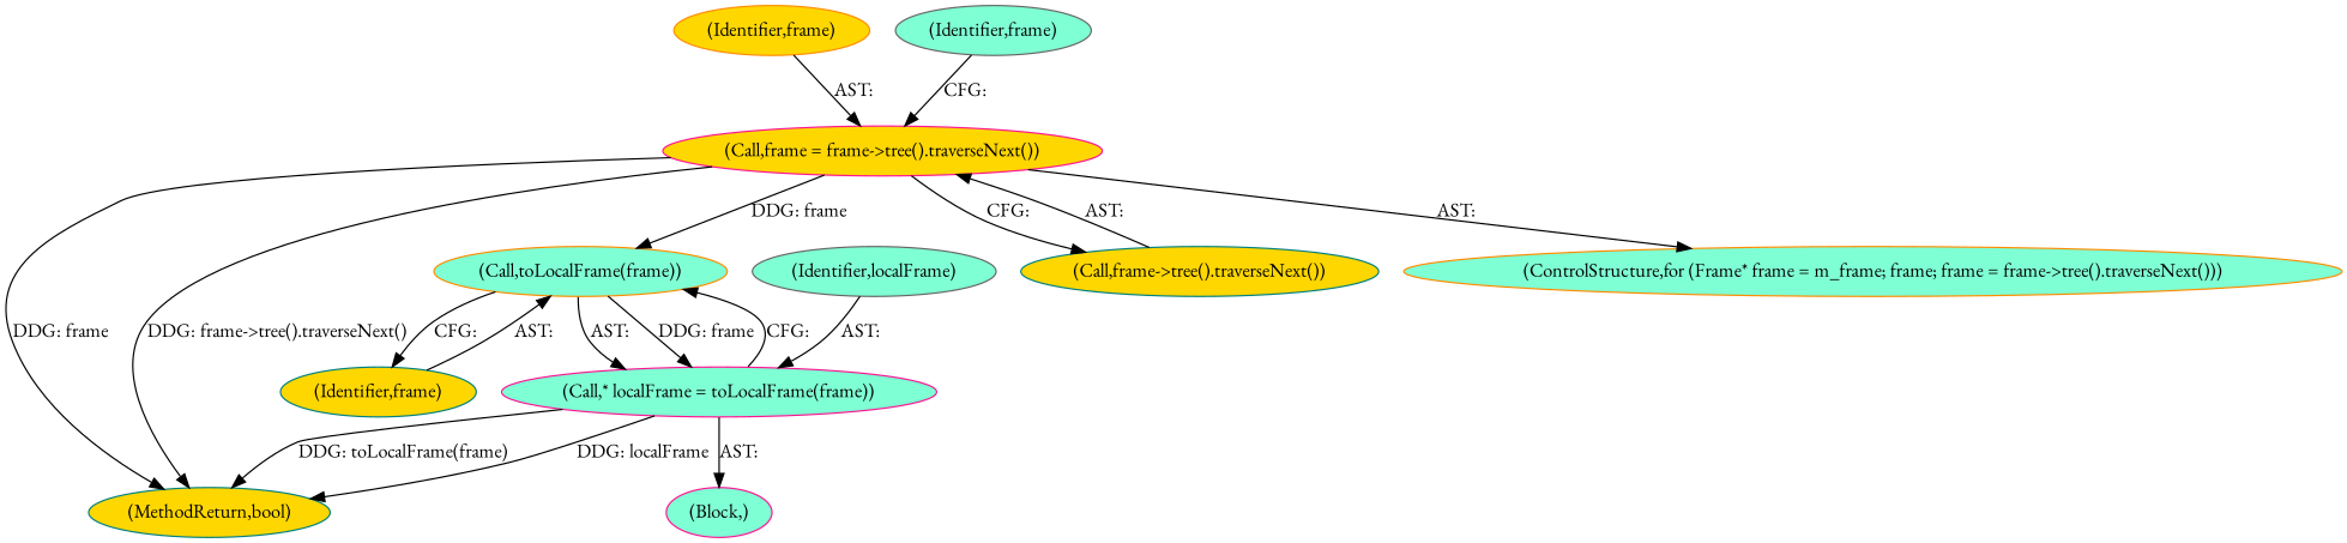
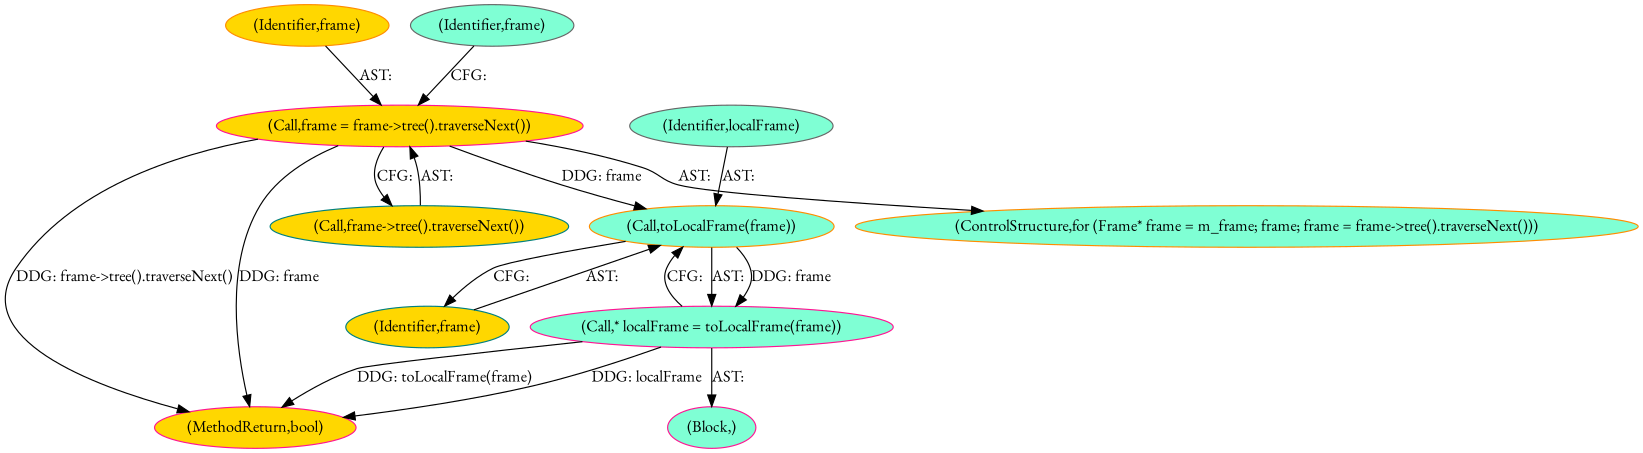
  digraph {
    fontname="EB Garamond"
    node [color=deeppink fillcolor=aquamarine fontname="EB Garamond" style=filled]
    edge [fontname="EB Garamond"]
    n1 [fillcolor=gold label="(Call,frame = frame->tree().traverseNext())"]
    n2 [color=darkorange label="(Call,toLocalFrame(frame))"]
    n3 [color=teal fillcolor=gold label="(Call,frame->tree().traverseNext())"]
    n4 [color=darkorange label="(ControlStructure,for (Frame* frame = m_frame; frame; frame = frame->tree().traverseNext()))"]
-   n5 [color=teal fillcolor=gold label="(MethodReturn,bool)"]
+   n5 [fillcolor=gold label="(MethodReturn,bool)"]
    n6 [label="(Call,* localFrame = toLocalFrame(frame))"]
    n7 [color=teal fillcolor=gold label="(Identifier,frame)"]
    n8 [label="(Block,)"]
    n9 [color=darkorange fillcolor=gold label="(Identifier,frame)"]
    n10 [color=gray40 label="(Identifier,localFrame)"]
    n11 [color=gray40 label="(Identifier,frame)"]
    n1 -> n2 [label="DDG: frame"]
    n1 -> n3 [label="CFG: "]
    n1 -> n4 [label="AST: "]
    n1 -> n5 [label="DDG: frame"]
    n1 -> n5 [label="DDG: frame->tree().traverseNext()"]
    n2 -> n6 [label="AST: "]
    n2 -> n6 [label="DDG: frame"]
    n2 -> n7 [label="CFG: "]
    n3 -> n1 [label="AST: "]
    n6 -> n2 [label="CFG: "]
    n6 -> n5 [label="DDG: toLocalFrame(frame)"]
    n6 -> n5 [label="DDG: localFrame"]
    n6 -> n8 [label="AST: "]
    n7 -> n2 [label="AST: "]
    n9 -> n1 [label="AST: "]
-   n10 -> n6 [label="AST: "]
+   n10 -> n2 [label="AST: "]
    n11 -> n1 [label="CFG: "]
  }
